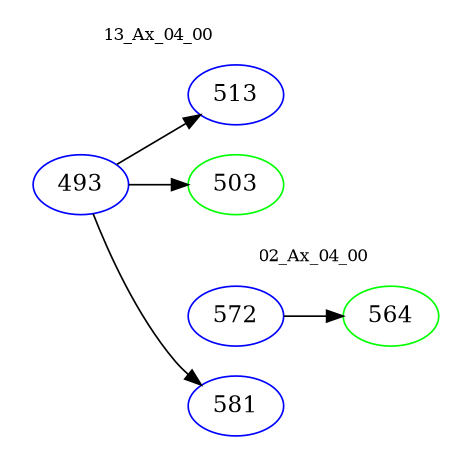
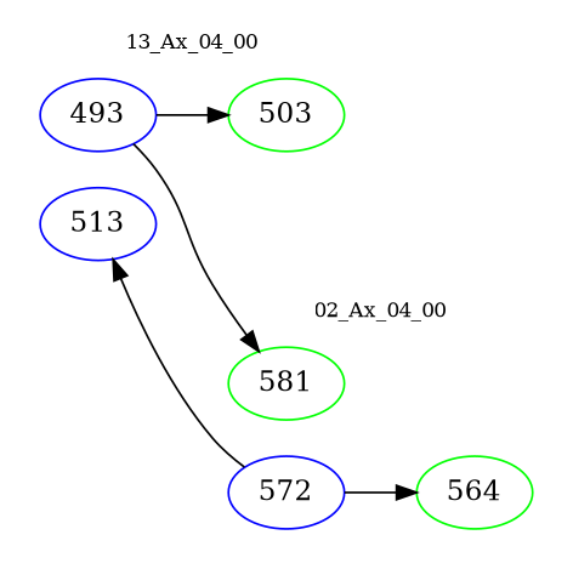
  digraph {
    rankdir=LR
    node [color=blue]
    edge [color=black]
    n1 [label=493]
    n2 [color=green label=503]
    n3 [label=513]
    n4 [label=572]
    n5 [color=green label=564]
-   n6 [label=581]
+   n6 [color=green label=581]
    subgraph cluster_1 {
      color=white
      fontsize=10
      label="13_Ax_04_00"
      n1
      n2
      n3
    }
    subgraph cluster_2 {
      color=white
      fontsize=10
      label="02_Ax_04_00"
      n4
      n5
      n6
    }
    n1 -> n2
-   n1 -> n3
+   n4 -> n3
    n1 -> n6
    n4 -> n5
  }
